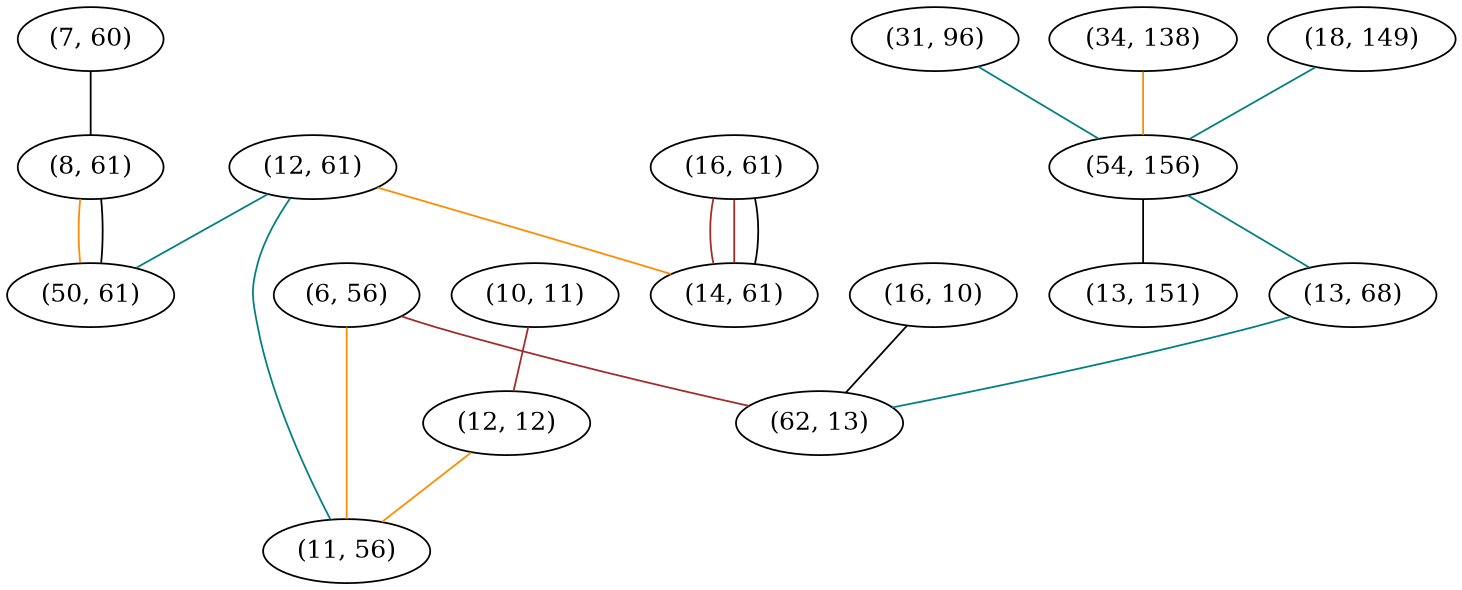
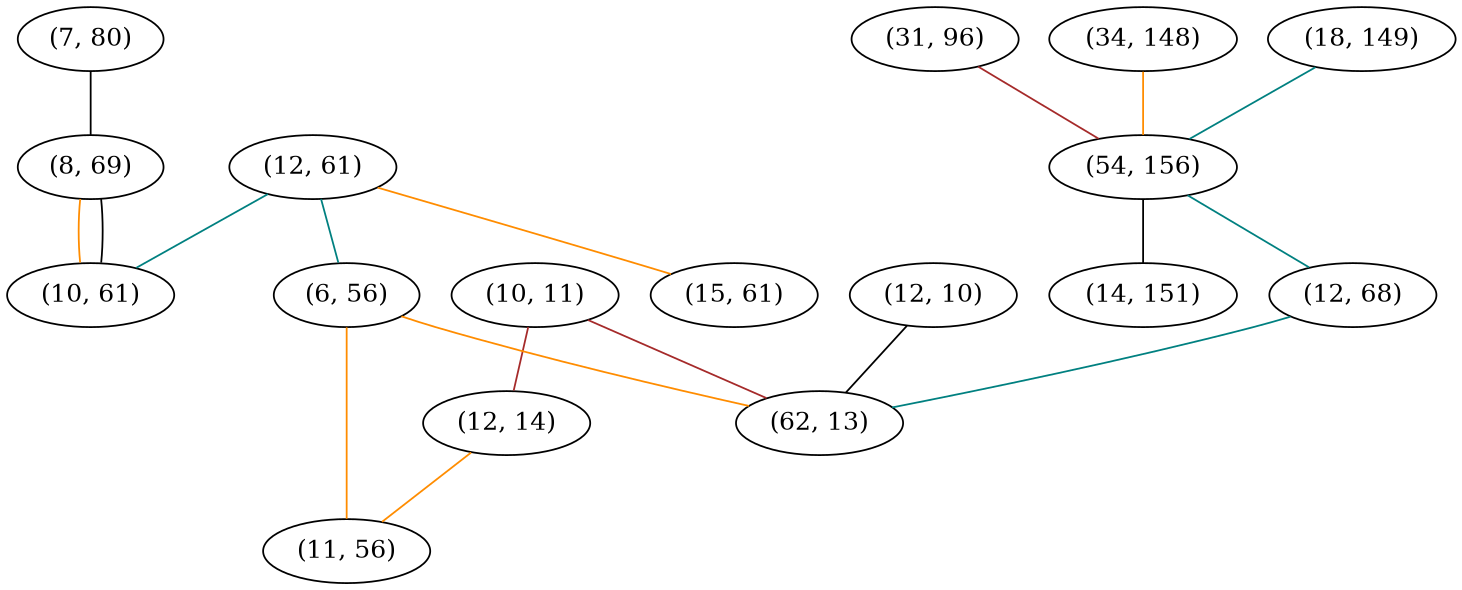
  graph {
    edge [color=darkorange weight=1]
    "(10, 11)"
-   "(12, 12)"
+   "(12, 12)" [label="(12, 14)"]
    "(62, 13)"
    "(11, 56)"
-   "(16, 10)"
+   "(16, 10)" [label="(12, 10)"]
    "(31, 96)"
    "(54, 156)"
-   "(14, 151)" [label="(13, 151)"]
-   "(12, 68)" [label="(13, 68)"]
-   "(7, 60)"
-   "(8, 61)"
-   "(10, 61)" [label="(50, 61)"]
-   "(16, 61)"
-   "(15, 61)" [label="(14, 61)"]
-   "(34, 138)"
+   "(14, 151)"
+   "(12, 68)"
+   "(7, 60)" [label="(7, 80)"]
+   "(8, 61)" [label="(8, 69)"]
+   "(10, 61)"
+   "(15, 61)"
+   "(34, 138)" [label="(34, 148)"]
    "(12, 61)"
    "(6, 56)"
    n18 [label="(18, 149)"]
    "(10, 11)" -- "(12, 12)" [color=brown]
+   "(10, 11)" -- "(62, 13)" [color=brown weight=3]
    "(12, 12)" -- "(11, 56)"
    "(16, 10)" -- "(62, 13)" [color=black weight=3]
-   "(31, 96)" -- "(54, 156)" [color=teal weight=3]
+   "(31, 96)" -- "(54, 156)" [color=brown weight=3]
    "(54, 156)" -- "(14, 151)" [color=black weight=3]
    "(54, 156)" -- "(12, 68)" [color=teal]
    "(12, 68)" -- "(62, 13)" [color=teal weight=3]
    "(7, 60)" -- "(8, 61)" [color=black]
    "(8, 61)" -- "(10, 61)"
    "(8, 61)" -- "(10, 61)" [color=black]
-   "(16, 61)" -- "(15, 61)" [color=brown]
-   "(16, 61)" -- "(15, 61)" [color=brown]
-   "(16, 61)" -- "(15, 61)" [color=black]
    "(34, 138)" -- "(54, 156)" [weight=3]
-   "(12, 61)" -- "(11, 56)" [color=teal]
+   "(12, 61)" -- "(6, 56)" [color=teal]
    "(12, 61)" -- "(10, 61)" [color=teal]
    "(12, 61)" -- "(15, 61)"
-   "(6, 56)" -- "(62, 13)" [color=brown weight=3]
+   "(6, 56)" -- "(62, 13)" [weight=3]
    "(6, 56)" -- "(11, 56)"
    n18 -- "(54, 156)" [color=teal weight=3]
  }
